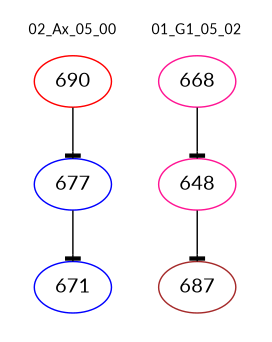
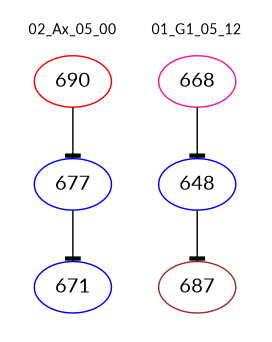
  digraph {
    fontname=Lato
    node [color=blue fontname=Lato]
    edge [arrowhead=tee color=black fontname=Lato]
    n1 [color=red label=690]
    n2 [label=677]
    n3 [label=671]
    n4 [color=deeppink label=668]
-   n5 [color=deeppink label=648]
+   n5 [label=648]
    n6 [color=brown label=687]
    subgraph cluster_1 {
      color=white
      fontsize=10
      label="02_Ax_05_00"
      n1
      n2
      n3
    }
    subgraph cluster_2 {
      color=white
      fontsize=10
-     label="01_G1_05_02"
+     label="01_G1_05_12"
      n4
      n5
      n6
    }
    n1 -> n2
    n2 -> n3
    n4 -> n5
    n5 -> n6
  }
